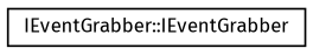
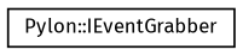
  digraph {
    rankdir=LR
    fontname="Fira Sans"
-   n1 [color=black fillcolor=white fontname="Fira Sans" fontsize=10 height=0.2 label="IEventGrabber::IEventGrabber" shape=record style=filled width=0.4]
+   n1 [color=black fillcolor=white fontname="Fira Sans" fontsize=10 height=0.2 label="Pylon::IEventGrabber" shape=record style=filled width=0.4]
  }
